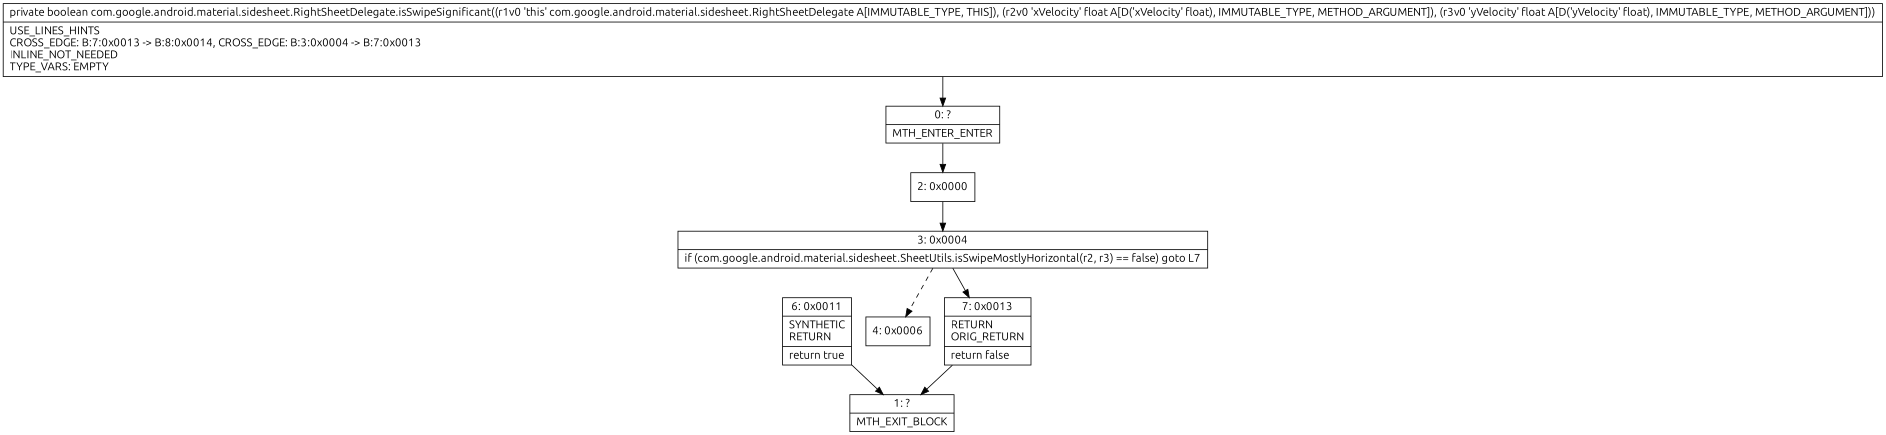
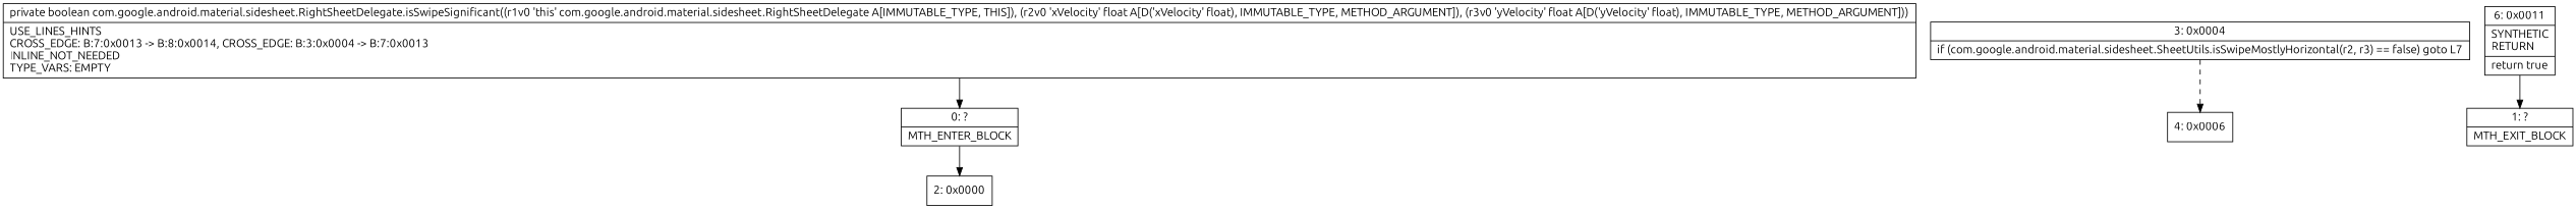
  digraph {
    fontname=Ubuntu
    node [fontname=Ubuntu shape=record]
    edge [fontname=Ubuntu]
-   n1 [label="{0\:\ ?|MTH_ENTER_ENTER\l}"]
+   n1 [label="{0\:\ ?|MTH_ENTER_BLOCK\l}"]
    n2 [label="{2\:\ 0x0000}"]
    n3 [label="{3\:\ 0x0004|if (com.google.android.material.sidesheet.SheetUtils.isSwipeMostlyHorizontal(r2, r3) == false) goto L7\l}"]
    n4 [label="{4\:\ 0x0006}"]
-   n5 [label="{7\:\ 0x0013|RETURN\lORIG_RETURN\l|return false\l}"]
    n6 [label="{1\:\ ?|MTH_EXIT_BLOCK\l}"]
    n7 [label="{6\:\ 0x0011|SYNTHETIC\lRETURN\l|return true\l}"]
    n8 [label="{private boolean com.google.android.material.sidesheet.RightSheetDelegate.isSwipeSignificant((r1v0 'this' com.google.android.material.sidesheet.RightSheetDelegate A[IMMUTABLE_TYPE, THIS]), (r2v0 'xVelocity' float A[D('xVelocity' float), IMMUTABLE_TYPE, METHOD_ARGUMENT]), (r3v0 'yVelocity' float A[D('yVelocity' float), IMMUTABLE_TYPE, METHOD_ARGUMENT]))  | USE_LINES_HINTS\lCROSS_EDGE: B:7:0x0013 \-\> B:8:0x0014, CROSS_EDGE: B:3:0x0004 \-\> B:7:0x0013\lINLINE_NOT_NEEDED\lTYPE_VARS: EMPTY\l}"]
    n1 -> n2
-   n2 -> n3
    n3 -> n4 [style=dashed]
-   n3 -> n5
-   n5 -> n6
    n7 -> n6
    n8 -> n1
  }
